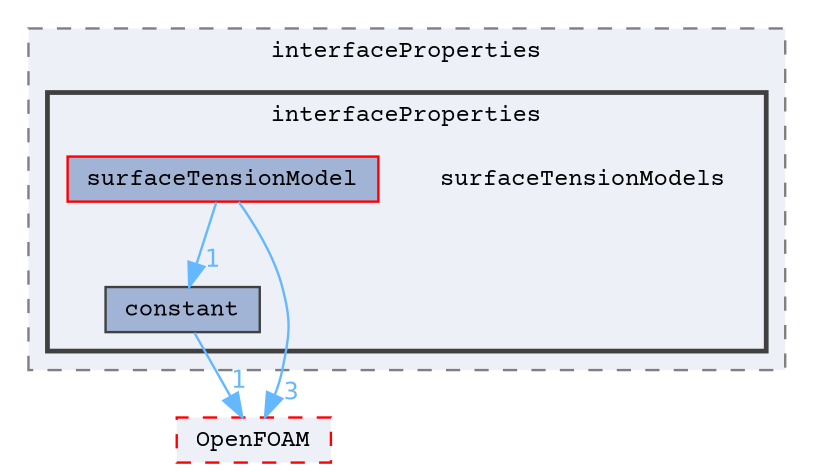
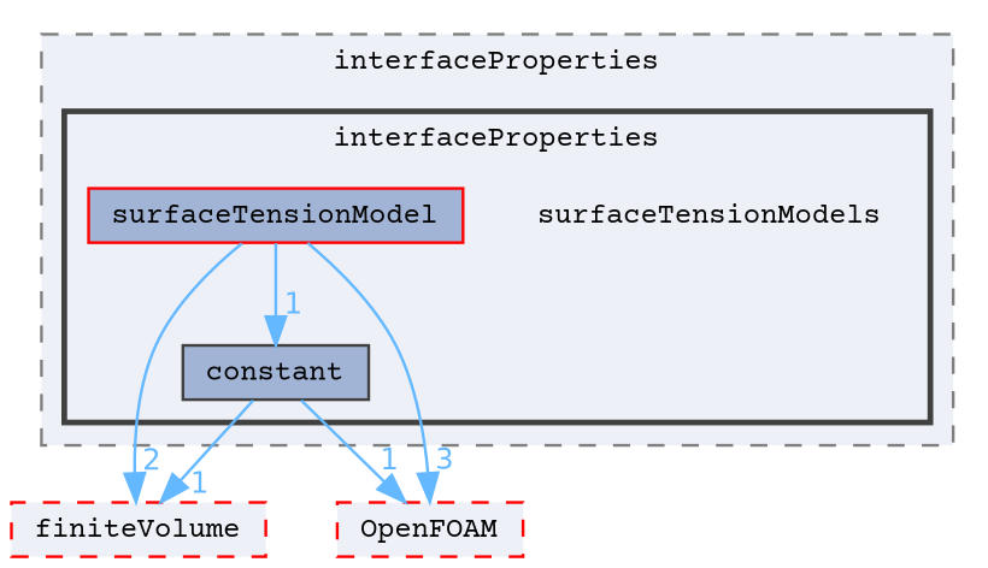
  digraph {
    compound=true
    fontname="Courier Prime"
    node [fontname="Courier Prime" fontsize=10 shape=box color=red fillcolor="#a2b4d6" style=filled]
    edge [color=steelblue1 fontcolor=steelblue1 fontname="Courier Prime" fontsize=10 headlabel=1 labeldistance=1.5 labelfontname=Helvetica labelfontsize=10]
    n1 [height=0.2 label=surfaceTensionModels shape=plaintext width=0.4 color="" fillcolor="" style=""]
    n2 [color=grey25 height=0.2 label=constant width=0.4]
    n3 [height=0.2 label=surfaceTensionModel width=0.4]
+   n4 [fillcolor="#edf0f7" height=0.2 label=finiteVolume style="filled,dashed" width=0.4]
    n5 [fillcolor="#edf0f7" height=0.2 label=OpenFOAM style="filled,dashed" width=0.4]
    subgraph cluster_1 {
      bgcolor="#edf0f7"
      fontsize=10
      label=interfaceProperties
      pencolor=grey50
      style="filled,dashed"
      subgraph cluster_2 {
        bgcolor="#edf0f7"
        fontsize=10
        label=interfaceProperties
        pencolor=grey25
        style="filled,bold"
        n1
        n2
        n3
      }
    }
+   n2 -> n4
    n2 -> n5
    n3 -> n2
+   n3 -> n4 [headlabel=2]
    n3 -> n5 [headlabel=3]
  }
